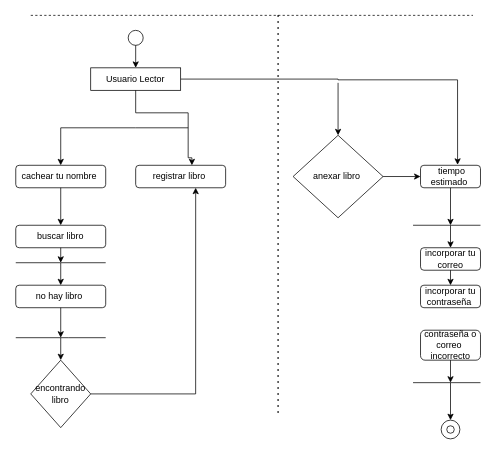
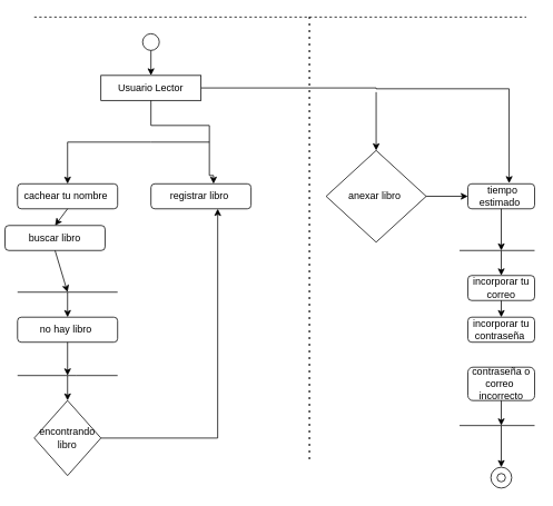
  <mxCell id="0" />
  <mxCell id="1" parent="0" />
  <mxCell id="2" style="edgeStyle=orthogonalEdgeStyle;rounded=0;orthogonalLoop=1;jettySize=auto;html=1;exitX=0.5;exitY=1;exitDx=0;exitDy=0;" parent="1" target="5" edge="1"><mxGeometry relative="1" as="geometry"><mxPoint x="260" y="210" as="targetPoint" /><mxPoint x="180" y="100" as="sourcePoint" /><Array as="points"><mxPoint x="180" y="150" /><mxPoint x="250" y="150" /><mxPoint x="250" y="210" /><mxPoint x="255" y="210" /></Array></mxGeometry></mxCell>
  <mxCell id="3" style="edgeStyle=orthogonalEdgeStyle;rounded=0;orthogonalLoop=1;jettySize=auto;html=1;exitX=1;exitY=0.5;exitDx=0;exitDy=0;entryX=0.618;entryY=-0.023;entryDx=0;entryDy=0;entryPerimeter=0;" parent="1" source="4" target="16" edge="1"><mxGeometry relative="1" as="geometry"><mxPoint x="660" y="105" as="targetPoint" /><Array as="points"><mxPoint x="450" y="105" /><mxPoint x="450" y="106" /><mxPoint x="609" y="106" /></Array></mxGeometry></mxCell>
  <mxCell id="4" value="Usuario Lector" style="rounded=0;whiteSpace=wrap;html=1;" parent="1" vertex="1"><mxGeometry x="120" y="90" width="120" height="30" as="geometry" /></mxCell>
  <mxCell id="5" value="registrar libro&amp;nbsp;" style="rounded=1;whiteSpace=wrap;html=1;" parent="1" vertex="1"><mxGeometry x="180" y="220" width="120" height="30" as="geometry" /></mxCell>
  <mxCell id="6" value="" style="ellipse;whiteSpace=wrap;html=1;aspect=fixed;" parent="1" vertex="1"><mxGeometry x="170" y="40" width="20" height="20" as="geometry" /></mxCell>
  <mxCell id="7" value="" style="endArrow=classic;html=1;rounded=0;exitX=0.5;exitY=1;exitDx=0;exitDy=0;entryX=0.5;entryY=0;entryDx=0;entryDy=0;" parent="1" source="6" target="4" edge="1"><mxGeometry width="50" height="50" relative="1" as="geometry"><mxPoint x="330" y="310" as="sourcePoint" /><mxPoint x="180" y="80" as="targetPoint" /><Array as="points" /></mxGeometry></mxCell>
  <mxCell id="8" value="" style="endArrow=classic;html=1;rounded=0;" parent="1" edge="1"><mxGeometry width="50" height="50" relative="1" as="geometry"><mxPoint x="250" y="170" as="sourcePoint" /><mxPoint x="80" y="220" as="targetPoint" /><Array as="points"><mxPoint x="180" y="170" /><mxPoint x="80" y="170" /></Array></mxGeometry></mxCell>
  <mxCell id="9" value="cachear tu nombre&amp;nbsp;" style="rounded=1;whiteSpace=wrap;html=1;" parent="1" vertex="1"><mxGeometry x="20" y="220" width="120" height="30" as="geometry" /></mxCell>
  <mxCell id="10" value="" style="endArrow=classic;html=1;rounded=0;" parent="1" edge="1"><mxGeometry width="50" height="50" relative="1" as="geometry"><mxPoint x="450" y="110" as="sourcePoint" /><mxPoint x="450" y="180" as="targetPoint" /></mxGeometry></mxCell>
  <mxCell id="11" value="anexar libro&amp;nbsp;" style="rhombus;whiteSpace=wrap;html=1;" parent="1" vertex="1"><mxGeometry x="390" y="180" width="120" height="110" as="geometry" /></mxCell>
  <mxCell id="12" value="" style="endArrow=none;dashed=1;html=1;dashPattern=1 3;strokeWidth=2;rounded=0;" parent="1" edge="1"><mxGeometry width="50" height="50" relative="1" as="geometry"><mxPoint x="370" y="550" as="sourcePoint" /><mxPoint x="370" as="targetPoint" y="20" /></mxGeometry></mxCell>
- <mxCell id="13" value="buscar libro" style="rounded=1;whiteSpace=wrap;html=1;" parent="1" vertex="1"><mxGeometry x="20" y="300" width="120" height="30" as="geometry" /></mxCell>
+ <mxCell id="13" value="buscar libro" style="rounded=1;whiteSpace=wrap;html=1;" parent="1" vertex="1"><mxGeometry x="5" y="270" width="120" height="30" as="geometry" /></mxCell>
  <mxCell id="14" value="" style="endArrow=classic;html=1;rounded=0;exitX=0.5;exitY=1;exitDx=0;exitDy=0;entryX=0.5;entryY=0;entryDx=0;entryDy=0;" parent="1" source="9" target="13" edge="1"><mxGeometry width="50" height="50" relative="1" as="geometry"><mxPoint y="300" as="sourcePoint" x="50" /><mxPoint x="100" y="250" as="targetPoint" /></mxGeometry></mxCell>
  <mxCell id="15" value="" style="endArrow=classic;html=1;rounded=0;exitX=1;exitY=0.5;exitDx=0;exitDy=0;" parent="1" source="11" edge="1"><mxGeometry width="50" height="50" relative="1" as="geometry"><mxPoint x="510" y="250" as="sourcePoint" /><mxPoint x="560" y="235" as="targetPoint" /></mxGeometry></mxCell>
  <mxCell id="16" value="&amp;nbsp;tiempo estimado&amp;nbsp;" style="rounded=1;whiteSpace=wrap;html=1;" parent="1" vertex="1"><mxGeometry x="560" y="220" width="80" height="30" as="geometry" /></mxCell>
  <mxCell id="17" value="" style="endArrow=classic;html=1;rounded=0;exitX=0.5;exitY=1;exitDx=0;exitDy=0;" parent="1" source="13" edge="1"><mxGeometry width="50" height="50" relative="1" as="geometry"><mxPoint x="40" y="410" as="sourcePoint" /><mxPoint x="80" y="350" as="targetPoint" /></mxGeometry></mxCell>
  <mxCell id="18" value="no hay libro&amp;nbsp;" style="rounded=1;whiteSpace=wrap;html=1;" parent="1" vertex="1"><mxGeometry x="20" y="380" width="120" height="30" as="geometry" /></mxCell>
  <mxCell id="19" value="" style="endArrow=none;html=1;rounded=0;" parent="1" edge="1"><mxGeometry width="50" height="50" relative="1" as="geometry"><mxPoint x="20" y="350" as="sourcePoint" /><mxPoint x="140" y="350" as="targetPoint" /><Array as="points"><mxPoint x="80" y="350" /></Array></mxGeometry></mxCell>
  <mxCell id="20" value="" style="endArrow=classic;html=1;rounded=0;entryX=0.5;entryY=0;entryDx=0;entryDy=0;" parent="1" target="18" edge="1"><mxGeometry width="50" height="50" relative="1" as="geometry"><mxPoint x="80" y="350" as="sourcePoint" /><mxPoint x="140" y="430" as="targetPoint" /></mxGeometry></mxCell>
  <mxCell id="21" value="" style="endArrow=none;html=1;rounded=0;" parent="1" edge="1"><mxGeometry width="50" height="50" relative="1" as="geometry"><mxPoint x="20" y="450" as="sourcePoint" /><mxPoint x="140" y="450" as="targetPoint" /><Array as="points"><mxPoint x="90" y="450" /></Array></mxGeometry></mxCell>
  <mxCell id="22" value="" style="endArrow=classic;html=1;rounded=0;exitX=0.5;exitY=1;exitDx=0;exitDy=0;" parent="1" source="18" edge="1"><mxGeometry width="50" height="50" relative="1" as="geometry"><mxPoint x="330" y="310" as="sourcePoint" /><mxPoint x="80" y="450" as="targetPoint" /></mxGeometry></mxCell>
  <mxCell id="23" value="" style="endArrow=classic;html=1;rounded=0;exitX=0.5;exitY=1;exitDx=0;exitDy=0;" parent="1" source="16" edge="1"><mxGeometry width="50" height="50" relative="1" as="geometry"><mxPoint x="640" y="320" as="sourcePoint" /><mxPoint x="600" y="300" as="targetPoint" /></mxGeometry></mxCell>
  <mxCell id="24" value="" style="endArrow=none;html=1;rounded=0;" parent="1" edge="1"><mxGeometry width="50" height="50" relative="1" as="geometry"><mxPoint x="550" y="300" as="sourcePoint" /><mxPoint x="640" y="300" as="targetPoint" /><Array as="points"><mxPoint x="600" y="300" /></Array></mxGeometry></mxCell>
  <mxCell id="25" value="" style="endArrow=classic;html=1;rounded=0;" parent="1" edge="1"><mxGeometry width="50" height="50" relative="1" as="geometry"><mxPoint x="600" y="300" as="sourcePoint" /><mxPoint x="600" y="330" as="targetPoint" /></mxGeometry></mxCell>
  <mxCell id="26" value="incorporar tu correo" style="rounded=1;whiteSpace=wrap;html=1;" parent="1" vertex="1"><mxGeometry x="560" y="330" width="80" height="30" as="geometry" /></mxCell>
  <mxCell id="27" value="" style="endArrow=none;html=1;rounded=0;" parent="1" edge="1"><mxGeometry width="50" height="50" relative="1" as="geometry"><mxPoint x="550" y="510" as="sourcePoint" /><mxPoint x="640" y="510" as="targetPoint" /></mxGeometry></mxCell>
  <mxCell id="28" value="" style="endArrow=classic;html=1;rounded=0;exitX=0.5;exitY=1;exitDx=0;exitDy=0;" parent="1" source="26" edge="1"><mxGeometry width="50" height="50" relative="1" as="geometry"><mxPoint x="620" y="400" as="sourcePoint" /><mxPoint x="600" y="380" as="targetPoint" /></mxGeometry></mxCell>
  <mxCell id="29" value="incorporar tu contraseña&amp;nbsp;" style="rounded=1;whiteSpace=wrap;html=1;" parent="1" vertex="1"><mxGeometry x="560" y="380" width="80" height="30" as="geometry" /></mxCell>
  <mxCell id="30" value="contraseña o correo&amp;nbsp; incorrecto" style="rounded=1;whiteSpace=wrap;html=1;" parent="1" vertex="1"><mxGeometry x="560" y="440" width="80" height="40" as="geometry" /></mxCell>
  <mxCell id="31" value="" style="endArrow=classic;html=1;rounded=0;exitX=0.5;exitY=1;exitDx=0;exitDy=0;" parent="1" source="30" edge="1"><mxGeometry width="50" height="50" relative="1" as="geometry"><mxPoint x="570" y="540" as="sourcePoint" /><mxPoint x="600" y="510" as="targetPoint" /></mxGeometry></mxCell>
  <mxCell id="32" style="edgeStyle=orthogonalEdgeStyle;rounded=0;orthogonalLoop=1;jettySize=auto;html=1;exitX=1;exitY=0.5;exitDx=0;exitDy=0;entryX=0.667;entryY=1;entryDx=0;entryDy=0;entryPerimeter=0;" parent="1" source="33" target="5" edge="1"><mxGeometry relative="1" as="geometry"><mxPoint x="260" y="260" as="targetPoint" /></mxGeometry></mxCell>
  <mxCell id="33" value="encontrando libro" style="rhombus;whiteSpace=wrap;html=1;" parent="1" vertex="1"><mxGeometry x="40" y="480" width="80" height="90" as="geometry" /></mxCell>
  <mxCell id="34" value="" style="endArrow=classic;html=1;rounded=0;entryX=0.5;entryY=0;entryDx=0;entryDy=0;" parent="1" target="33" edge="1"><mxGeometry width="50" height="50" relative="1" as="geometry"><mxPoint x="80" y="450" as="sourcePoint" /><mxPoint x="100" y="470" as="targetPoint" /></mxGeometry></mxCell>
  <mxCell id="35" value="" style="endArrow=classic;html=1;rounded=0;" parent="1" edge="1"><mxGeometry width="50" height="50" relative="1" as="geometry"><mxPoint x="600" y="510" as="sourcePoint" /><mxPoint x="600" y="560" as="targetPoint" /></mxGeometry></mxCell>
  <mxCell id="36" value="" style="ellipse;whiteSpace=wrap;html=1;aspect=fixed;" parent="1" vertex="1"><mxGeometry x="587.5" y="560" width="25" height="25" as="geometry" /></mxCell>
  <mxCell id="37" value="" style="ellipse;whiteSpace=wrap;html=1;aspect=fixed;" parent="1" vertex="1"><mxGeometry x="595" y="567.5" width="10" height="10" as="geometry" /></mxCell>
  <mxCell id="38" value="" style="endArrow=none;dashed=1;html=1;rounded=0;" edge="1" parent="1"><mxGeometry width="50" height="50" relative="1" as="geometry"><mxPoint x="40" as="sourcePoint" y="20" /><mxPoint x="630" as="targetPoint" y="20" /></mxGeometry></mxCell>
